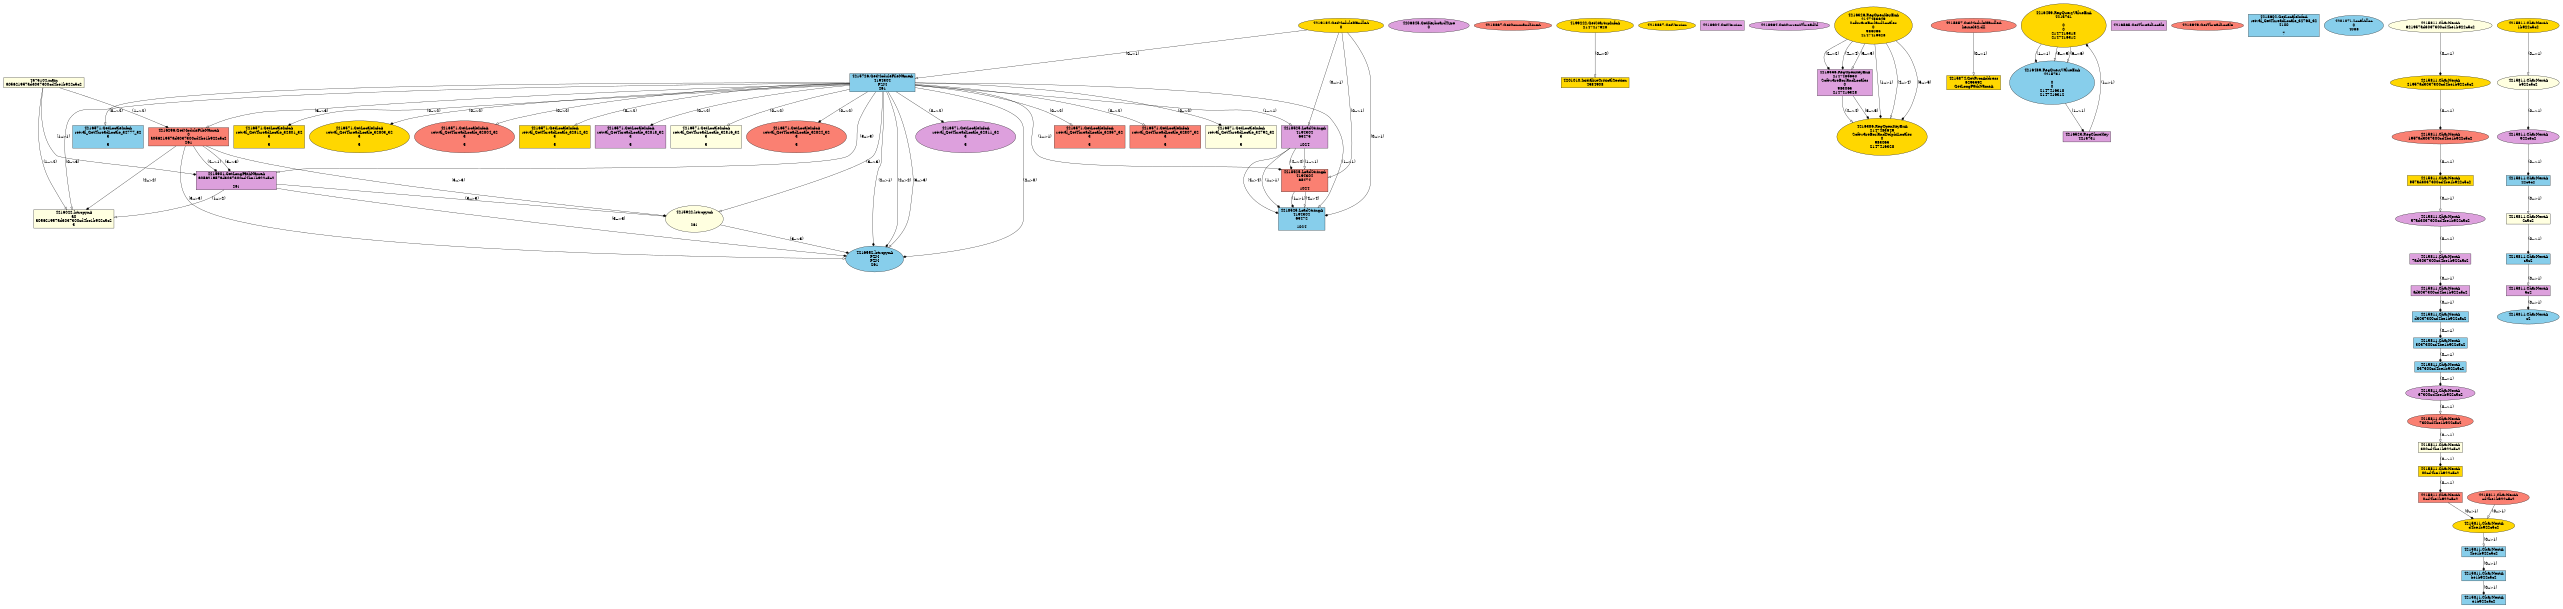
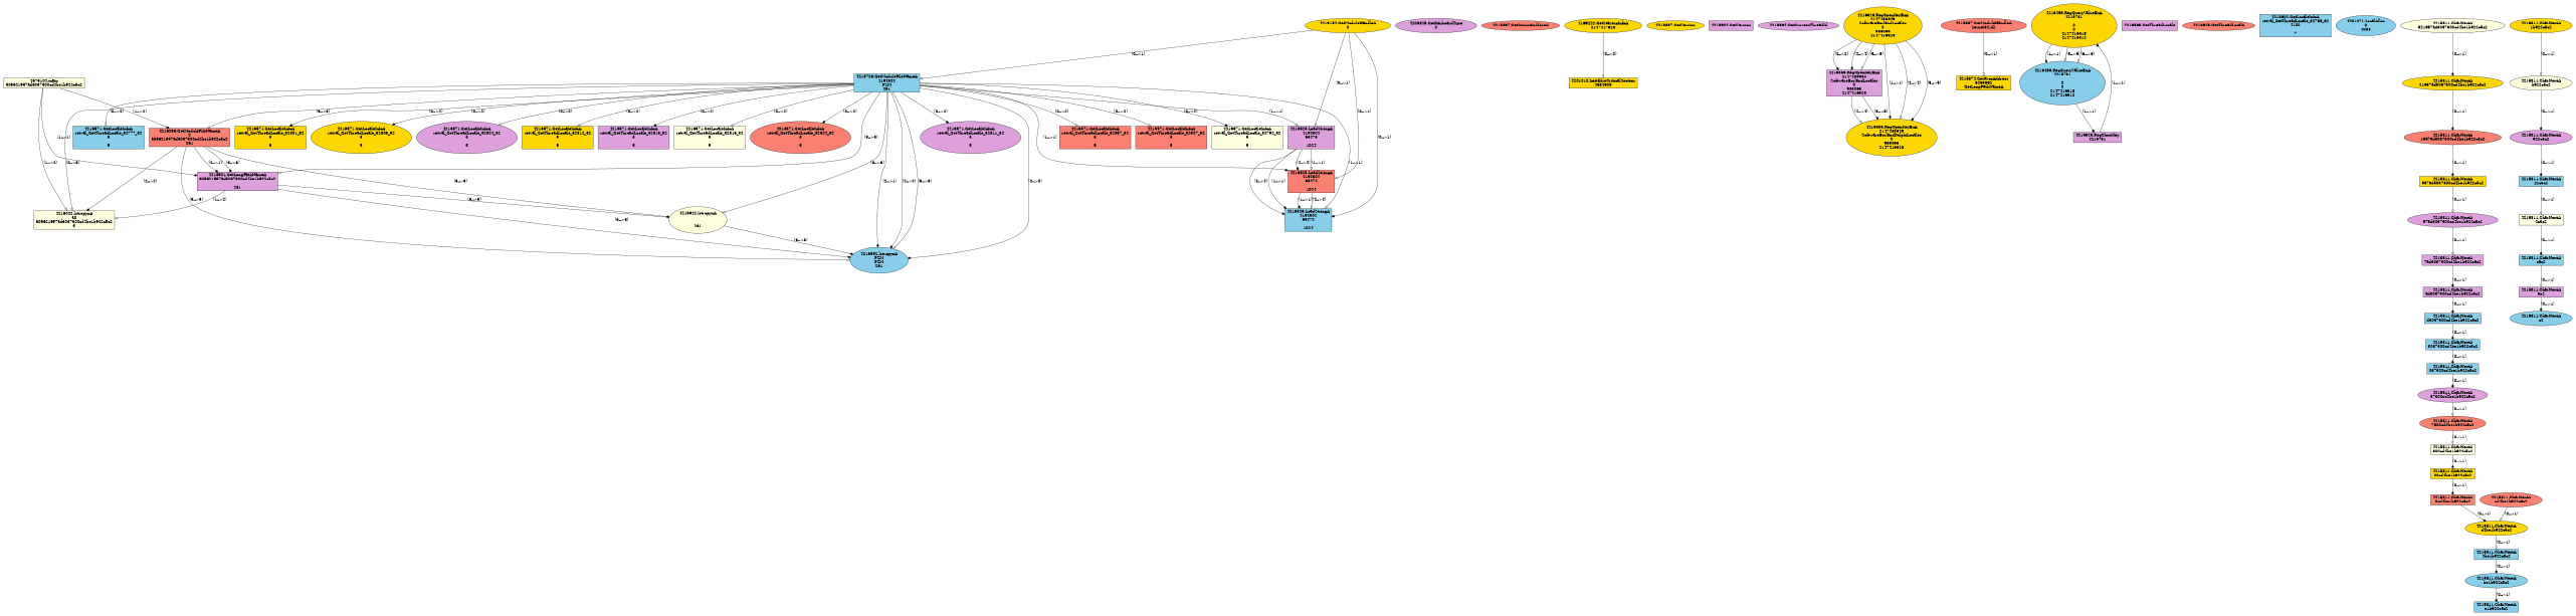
  digraph {
    node [fillcolor=plum shape=box style=filled]
    edge [arrowhead=diamond]
    n1 [fillcolor=lightyellow label="4575104.main\na05621957ad3037300cd4be1b922c5c2"]
    n2 [fillcolor=salmon label="4216296.GetModuleFileNameA\n0\na05621957ad3037300cd4be1b922c5c2\n261"]
    n3 [label="4215901.GetLongPathNameA\na05621957ad3037300cd4be1b922c5c2\n\n261"]
    n4 [fillcolor=lightyellow label="4216022.lstrcpynA\na0\na05621957ad3037300cd4be1b922c5c2\n3"]
    n5 [fillcolor=lightyellow label="4215922.lstrcpynA\n\n\n261" shape=ellipse]
    n6 [fillcolor=skyblue label="4216552.lstrcpynA\nPZM\nPZM\n261" shape=ellipse]
    n7 [fillcolor=gold label="4219184.GetModuleHandleA\n0" shape=ellipse]
    n8 [fillcolor=skyblue label="4215726.GetModuleFileNameA\n4194304\nPZM\n261"]
    n9 [label="4218525.LoadStringA\n4194304\n65475\n\n1024"]
    n10 [fillcolor=salmon label="4218525.LoadStringA\n4194304\n65474\n\n1024"]
    n11 [fillcolor=skyblue label="4218525.LoadStringA\n4194304\n65472\n\n1024"]
    n12 [label="4216571.GetLocaleInfoA\nretval_GetThreadLocale_32811_32\n3\n\n5" shape=ellipse]
    n13 [fillcolor=salmon label="4216571.GetLocaleInfoA\nretval_GetThreadLocale_32857_32\n3\n\n5"]
    n14 [fillcolor=salmon label="4216571.GetLocaleInfoA\nretval_GetThreadLocale_32807_32\n3\n\n5"]
    n15 [fillcolor=lightyellow label="4216571.GetLocaleInfoA\nretval_GetThreadLocale_32792_32\n3\n\n5"]
    n16 [fillcolor=skyblue label="4216571.GetLocaleInfoA\nretval_GetThreadLocale_32777_32\n3\n\n5"]
    n17 [fillcolor=gold label="4216571.GetLocaleInfoA\nretval_GetThreadLocale_32801_32\n3\n\n5"]
    n18 [fillcolor=gold label="4216571.GetLocaleInfoA\nretval_GetThreadLocale_32803_32\n3\n\n5" shape=ellipse]
-   n19 [fillcolor=salmon label="4216571.GetLocaleInfoA\nretval_GetThreadLocale_32804_32\n3\n\n5" shape=ellipse]
+   n19 [label="4216571.GetLocaleInfoA\nretval_GetThreadLocale_32804_32\n3\n\n5" shape=ellipse]
    n20 [fillcolor=gold label="4216571.GetLocaleInfoA\nretval_GetThreadLocale_32812_32\n3\n\n5"]
    n21 [label="4216571.GetLocaleInfoA\nretval_GetThreadLocale_32818_32\n3\n\n5"]
    n22 [fillcolor=lightyellow label="4216571.GetLocaleInfoA\nretval_GetThreadLocale_32816_32\n3\n\n5"]
    n23 [fillcolor=salmon label="4216571.GetLocaleInfoA\nretval_GetThreadLocale_32824_32\n3\n\n5" shape=ellipse]
    n24 [label="4206845.GetKeyboardType\n0" shape=ellipse]
    n25 [fillcolor=salmon label="4218867.GetCommandLineA\n" shape=ellipse]
    n26 [fillcolor=gold label="4199222.GetStartupInfoA\n2147417628" shape=ellipse]
    n27 [fillcolor=gold label="4201010.InitializeCriticalSection\n4584908"]
    n28 [fillcolor=gold label="4218887.GetVersion\n" shape=ellipse]
    n29 [label="4218904.GetVersion\n"]
    n30 [label="4218964.GetCurrentThreadId\n" shape=ellipse]
    n31 [fillcolor=gold label="4216326.RegOpenKeyExA\n2147483649\nSoftware\Borland\Locales\n0\n983065\n2147416328" shape=ellipse]
    n32 [label="4216356.RegOpenKeyExA\n2147483650\nSoftware\Borland\Locales\n0\n983065\n2147416328"]
    n33 [fillcolor=gold label="4216386.RegOpenKeyExA\n2147483649\nSoftware\Borland\Delphi\Locales\n0\n983065\n2147416328" shape=ellipse]
    n34 [fillcolor=salmon label="4215857.GetModuleHandleA\nkernel32.dll" shape=ellipse]
    n35 [fillcolor=gold label="4215874.GetProcAddress\n6295592\nGetLongPathNameA"]
    n36 [fillcolor=gold label="4216459.RegQueryValueExA\n4215731\n\n0\n0\n2147416318\n2147416312" shape=ellipse]
    n37 [fillcolor=skyblue label="4216489.RegQueryValueExA\n4215731\n\n0\n0\n2147416318\n2147416312" shape=ellipse]
    n38 [label="4216523.RegCloseKey\n4215731"]
    n39 [label="4216565.GetThreadLocale\n"]
    n40 [fillcolor=salmon label="4218949.GetThreadLocale\n" shape=ellipse]
    n41 [fillcolor=skyblue label="4218602.GetLocaleInfoA\nretval_GetThreadLocale_32768_32\n4100\n\n7"]
    n42 [fillcolor=skyblue label="4201071.LocalAlloc\n0\n4088" shape=ellipse]
    n43 [fillcolor=lightyellow label="4215811.CharNextA\n621957ad3037300cd4be1b922c5c2" shape=ellipse]
    n44 [fillcolor=gold label="4215811.CharNextA\n21957ad3037300cd4be1b922c5c2" shape=ellipse]
    n45 [fillcolor=salmon label="4215811.CharNextA\n1957ad3037300cd4be1b922c5c2" shape=ellipse]
    n46 [fillcolor=gold label="4215811.CharNextA\n957ad3037300cd4be1b922c5c2"]
    n47 [label="4215811.CharNextA\n57ad3037300cd4be1b922c5c2" shape=ellipse]
    n48 [label="4215811.CharNextA\n7ad3037300cd4be1b922c5c2"]
    n49 [label="4215811.CharNextA\nad3037300cd4be1b922c5c2"]
    n50 [fillcolor=skyblue label="4215811.CharNextA\nd3037300cd4be1b922c5c2"]
    n51 [fillcolor=skyblue label="4215811.CharNextA\n3037300cd4be1b922c5c2"]
    n52 [fillcolor=skyblue label="4215811.CharNextA\n037300cd4be1b922c5c2"]
    n53 [label="4215811.CharNextA\n37300cd4be1b922c5c2" shape=ellipse]
    n54 [fillcolor=salmon label="4215811.CharNextA\n7300cd4be1b922c5c2" shape=ellipse]
    n55 [fillcolor=lightyellow label="4215811.CharNextA\n300cd4be1b922c5c2"]
    n56 [fillcolor=gold label="4215811.CharNextA\n00cd4be1b922c5c2"]
    n57 [fillcolor=salmon label="4215811.CharNextA\n0cd4be1b922c5c2"]
    n58 [fillcolor=gold label="4215811.CharNextA\nd4be1b922c5c2" shape=ellipse]
    n59 [fillcolor=salmon label="4215811.CharNextA\ncd4be1b922c5c2" shape=ellipse]
    n60 [fillcolor=skyblue label="4215811.CharNextA\n4be1b922c5c2"]
-   n61 [fillcolor=skyblue label="4215811.CharNextA\nbe1b922c5c2"]
+   n61 [fillcolor=skyblue label="4215811.CharNextA\nbe1b922c5c2" shape=ellipse]
    n62 [fillcolor=skyblue label="4215811.CharNextA\ne1b922c5c2"]
    n63 [fillcolor=gold label="4215811.CharNextA\n1b922c5c2" shape=ellipse]
    n64 [fillcolor=lightyellow label="4215811.CharNextA\nb922c5c2" shape=ellipse]
    n65 [label="4215811.CharNextA\n922c5c2" shape=ellipse]
    n66 [fillcolor=skyblue label="4215811.CharNextA\n22c5c2"]
    n67 [fillcolor=lightyellow label="4215811.CharNextA\n2c5c2"]
    n68 [fillcolor=skyblue label="4215811.CharNextA\nc5c2"]
    n69 [label="4215811.CharNextA\n5c2"]
    n70 [fillcolor=skyblue label="4215811.CharNextA\nc2" shape=ellipse]
    n1 -> n2 [label="(1-->2)"]
    n1 -> n3 [label="(1-->1)"]
    n1 -> n4 [arrowhead=onormal label="(1-->2)"]
    n2 -> n3 [label="(2-->1)"]
    n2 -> n3 [label="(3-->3)"]
    n2 -> n4 [label="(2-->2)"]
    n2 -> n5 [label="(3-->3)"]
    n2 -> n6 [arrowhead=onormal label="(3-->3)"]
    n3 -> n4 [arrowhead=onormal label="(1-->2)"]
    n3 -> n5 [arrowhead=onormal label="(3-->3)"]
    n3 -> n6 [label="(3-->3)"]
    n5 -> n6 [label="(3-->3)"]
    n7 -> n8 [arrowhead=onormal label="(0-->1)"]
    n7 -> n9 [arrowhead=onormal label="(0-->1)"]
    n7 -> n10 [arrowhead=onormal label="(0-->1)"]
    n7 -> n11 [label="(0-->1)"]
    n8 -> n2 [arrowhead=onormal label="(3-->3)"]
    n8 -> n3 [arrowhead=onormal label="(3-->3)"]
    n8 -> n4 [arrowhead=onormal label="(0-->3)"]
    n8 -> n5 [arrowhead=onormal label="(3-->3)"]
    n8 -> n6 [label="(2-->1)"]
    n8 -> n6 [label="(2-->2)"]
    n8 -> n6 [arrowhead=onormal label="(3-->3)"]
    n8 -> n6 [label="(2-->0)"]
    n8 -> n9 [arrowhead=onormal label="(1-->1)"]
    n8 -> n10 [label="(1-->1)"]
    n8 -> n11 [arrowhead=onormal label="(1-->1)"]
    n8 -> n12 [label="(0-->2)"]
    n8 -> n13 [arrowhead=onormal label="(0-->2)"]
    n8 -> n14 [arrowhead=onormal label="(0-->2)"]
    n8 -> n15 [label="(0-->2)"]
    n8 -> n16 [arrowhead=onormal label="(0-->2)"]
    n8 -> n17 [label="(0-->2)"]
    n8 -> n18 [label="(0-->2)"]
    n8 -> n19 [arrowhead=onormal label="(0-->2)"]
    n8 -> n20 [arrowhead=onormal label="(0-->2)"]
    n8 -> n21 [label="(0-->2)"]
    n8 -> n22 [arrowhead=onormal label="(0-->2)"]
    n8 -> n23 [label="(0-->2)"]
    n9 -> n10 [arrowhead=onormal label="(1-->1)"]
    n9 -> n10 [label="(4-->4)"]
    n9 -> n11 [label="(1-->1)"]
    n9 -> n11 [label="(4-->4)"]
    n10 -> n11 [label="(1-->1)"]
    n10 -> n11 [arrowhead=onormal label="(4-->4)"]
    n26 -> n27 [arrowhead=onormal label="(0-->0)"]
    n31 -> n32 [label="(2-->2)"]
    n31 -> n32 [label="(4-->4)"]
    n31 -> n32 [arrowhead=onormal label="(5-->5)"]
    n31 -> n33 [label="(1-->1)"]
    n31 -> n33 [arrowhead=onormal label="(4-->4)"]
    n31 -> n33 [label="(5-->5)"]
    n32 -> n33 [arrowhead=onormal label="(4-->4)"]
    n32 -> n33 [label="(5-->5)"]
    n34 -> n35 [arrowhead=onormal label="(0-->1)"]
    n36 -> n37 [label="(1-->1)"]
    n36 -> n37 [arrowhead=onormal label="(5-->5)"]
    n36 -> n37 [arrowhead=onormal label="(6-->6)"]
    n37 -> n38 [label="(1-->1)"]
    n38 -> n36 [label="(1-->1)"]
    n43 -> n44 [label="(0-->1)"]
    n44 -> n45 [label="(0-->1)"]
    n45 -> n46 [label="(0-->1)"]
    n46 -> n47 [arrowhead=onormal label="(0-->1)"]
    n47 -> n48 [arrowhead=onormal label="(0-->1)"]
    n48 -> n49 [label="(0-->1)"]
    n49 -> n50 [label="(0-->1)"]
    n50 -> n51 [label="(0-->1)"]
    n51 -> n52 [label="(0-->1)"]
    n52 -> n53 [label="(0-->1)"]
    n53 -> n54 [arrowhead=onormal label="(0-->1)"]
    n54 -> n55 [arrowhead=onormal label="(0-->1)"]
    n55 -> n56 [label="(0-->1)"]
    n56 -> n57 [label="(0-->1)"]
    n57 -> n58 [label="(0-->1)"]
    n58 -> n60 [arrowhead=onormal label="(0-->1)"]
    n59 -> n58 [arrowhead=onormal label="(0-->1)"]
    n60 -> n61 [label="(0-->1)"]
    n61 -> n62 [label="(0-->1)"]
    n63 -> n64 [arrowhead=onormal label="(0-->1)"]
    n64 -> n65 [label="(0-->1)"]
    n65 -> n66 [label="(0-->1)"]
    n66 -> n67 [arrowhead=onormal label="(0-->1)"]
    n67 -> n68 [label="(0-->1)"]
    n68 -> n69 [arrowhead=onormal label="(0-->1)"]
    n69 -> n70 [label="(0-->1)"]
  }
